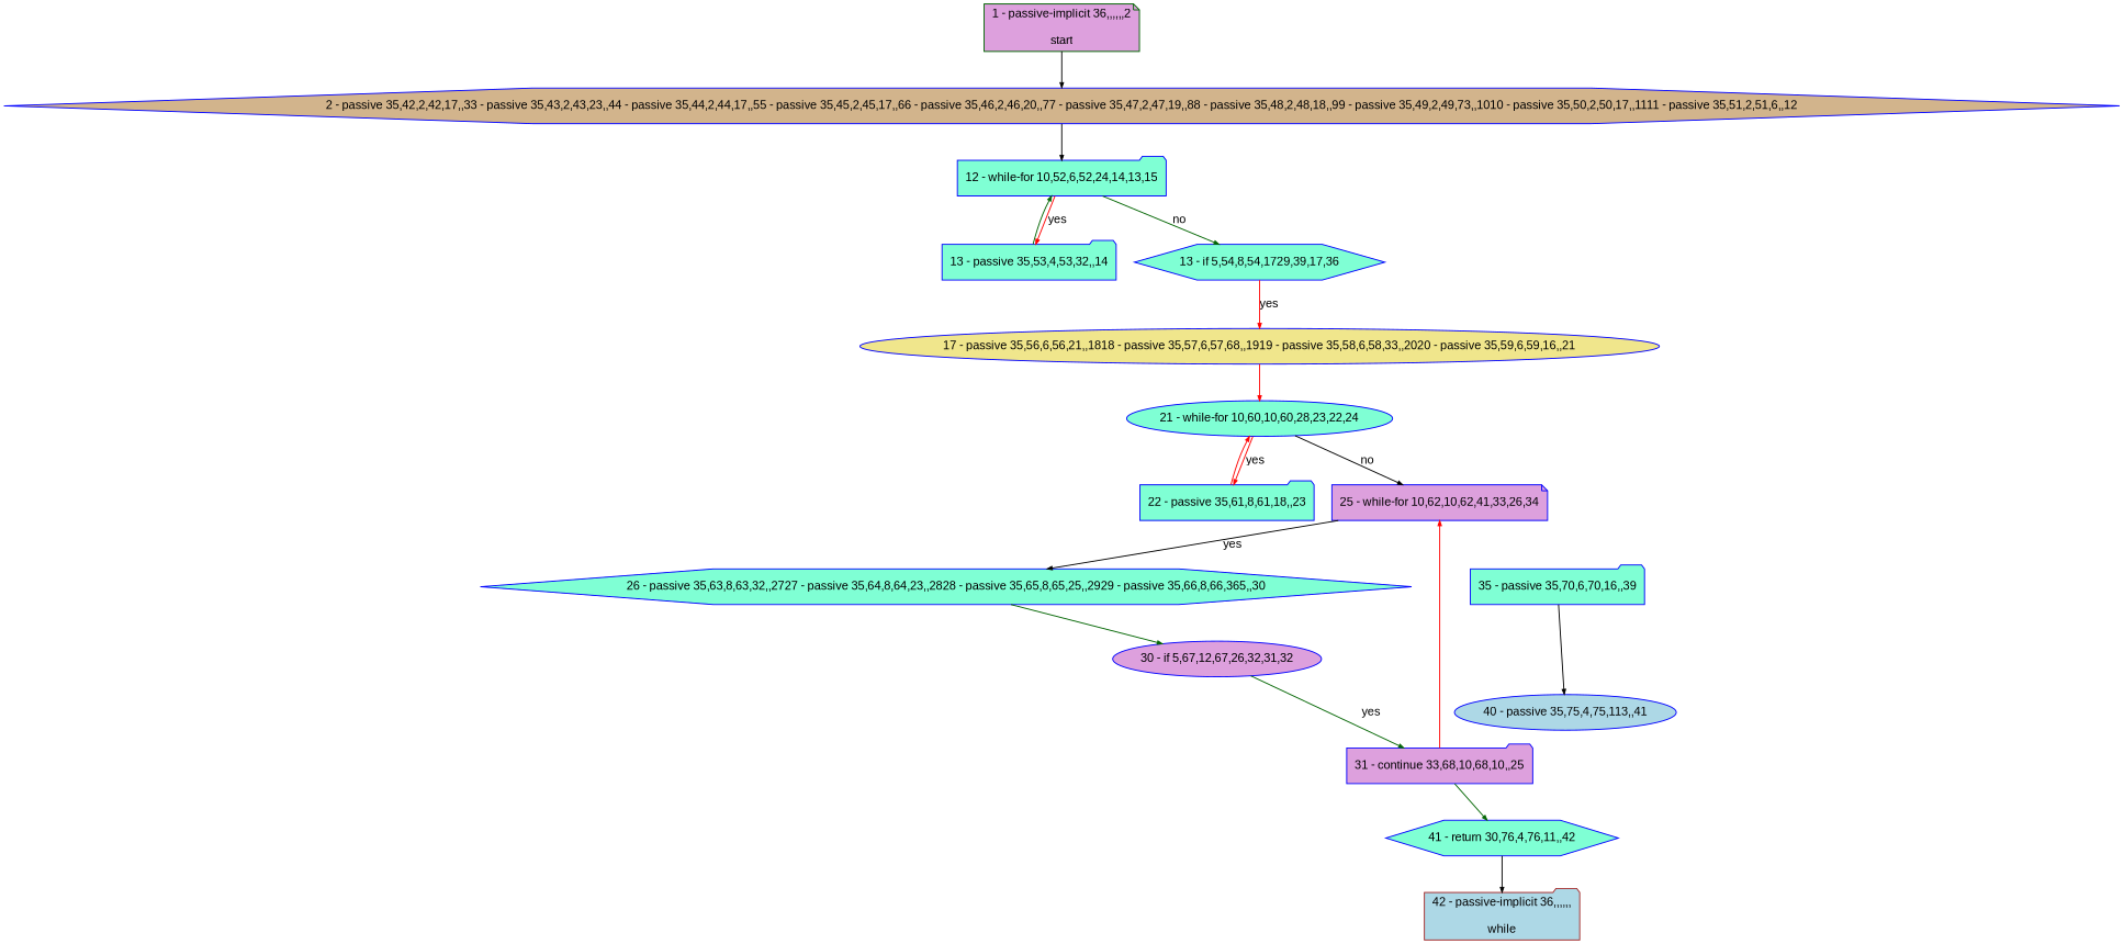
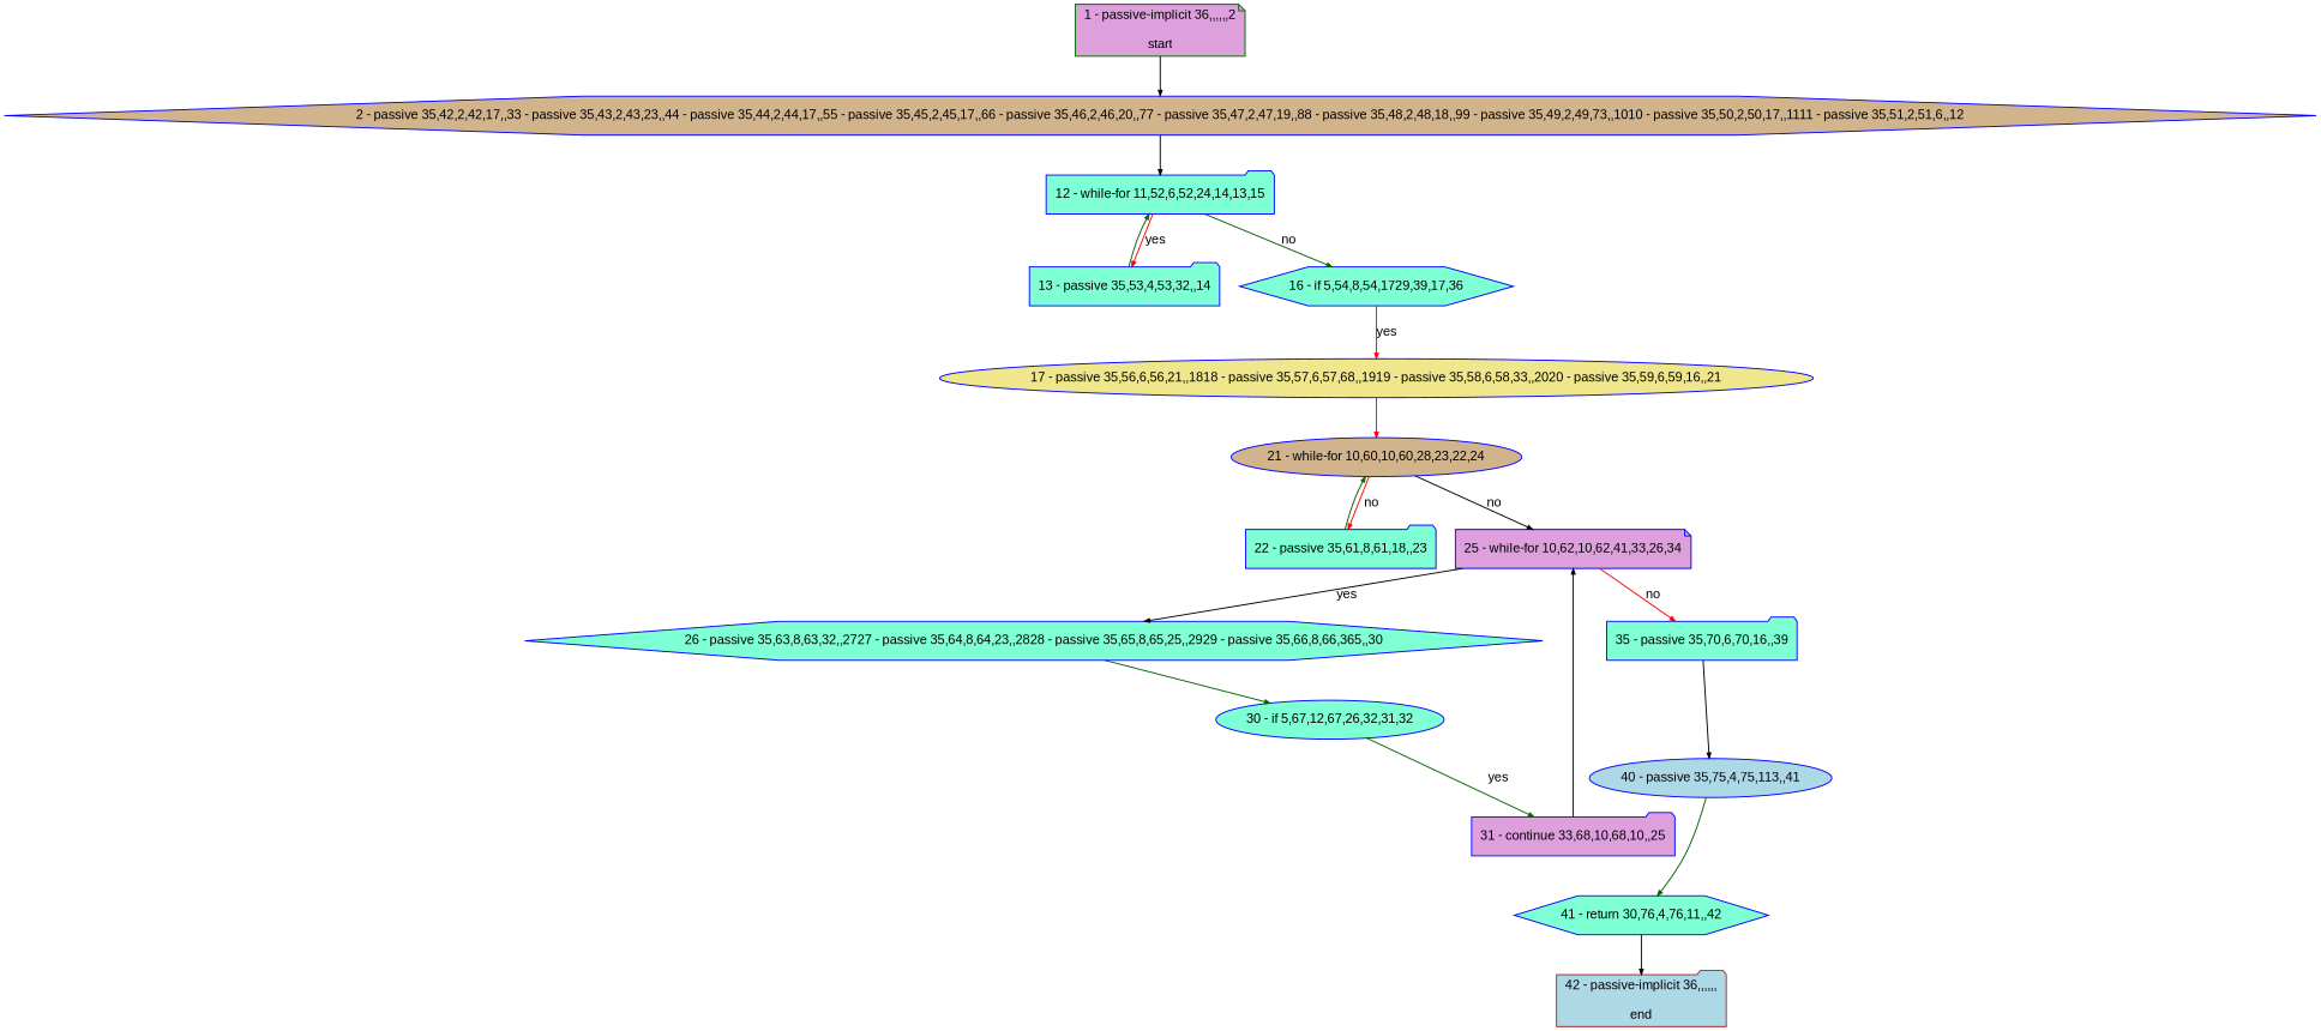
  digraph {
    bgcolor=white
    compound=true
    fillcolor="#FFFFCC"
    fontname=Arial
    fontsize=12
    pack=true
    packmode=clust
    style="rounded,filled"
    node [color="#0000ff" compound=true fillcolor=aquamarine fixedsize=false fontname=Arial fontsize=12 node_initialized=no shape=folder style=filled]
    edge [arrowhead=normal arrowsize=0.5 arrowtail=none color=black compound=true dir=forward fontcolor=black fontname=Arial fontsize=12]
    n1 [fillcolor=tan label="2 - passive 35,42,2,42,17,,33 - passive 35,43,2,43,23,,44 - passive 35,44,2,44,17,,55 - passive 35,45,2,45,17,,66 - passive 35,46,2,46,20,,77 - passive 35,47,2,47,19,,88 - passive 35,48,2,48,18,,99 - passive 35,49,2,49,73,,1010 - passive 35,50,2,50,17,,1111 - passive 35,51,2,51,6,,12" shape=hexagon]
-   n2 [label="12 - while-for 10,52,6,52,24,14,13,15"]
+   n2 [label="12 - while-for 11,52,6,52,24,14,13,15"]
    n3 [label="13 - passive 35,53,4,53,32,,14"]
-   n4 [label="13 - if 5,54,8,54,1729,39,17,36" shape=hexagon]
+   n4 [label="16 - if 5,54,8,54,1729,39,17,36" shape=hexagon]
    n5 [color="#006400" fillcolor=plum label="1 - passive-implicit 36,,,,,,2\n\nstart" shape=note]
    n6 [fillcolor=khaki label="17 - passive 35,56,6,56,21,,1818 - passive 35,57,6,57,68,,1919 - passive 35,58,6,58,33,,2020 - passive 35,59,6,59,16,,21" shape=ellipse]
-   n7 [label="21 - while-for 10,60,10,60,28,23,22,24" shape=ellipse]
+   n7 [fillcolor=tan label="21 - while-for 10,60,10,60,28,23,22,24" shape=ellipse]
    n8 [label="22 - passive 35,61,8,61,18,,23"]
    n9 [fillcolor=plum label="25 - while-for 10,62,10,62,41,33,26,34" shape=note]
    n10 [fillcolor=lightblue label="40 - passive 35,75,4,75,113,,41" shape=ellipse]
    n11 [label="41 - return 30,76,4,76,11,,42" shape=hexagon]
    n12 [label="26 - passive 35,63,8,63,32,,2727 - passive 35,64,8,64,23,,2828 - passive 35,65,8,65,25,,2929 - passive 35,66,8,66,365,,30" shape=hexagon]
    n13 [label="35 - passive 35,70,6,70,16,,39"]
-   n14 [fillcolor=plum label="30 - if 5,67,12,67,26,32,31,32" shape=ellipse]
+   n14 [label="30 - if 5,67,12,67,26,32,31,32" shape=ellipse]
    n15 [fillcolor=plum label="31 - continue 33,68,10,68,10,,25"]
-   n16 [color="#a52a2a" fillcolor=lightblue label="42 - passive-implicit 36,,,,,,\n\nwhile"]
+   n16 [color="#a52a2a" fillcolor=lightblue label="42 - passive-implicit 36,,,,,,\n\nend"]
    n1 -> n2
    n2 -> n3 [color=red label=yes]
    n2 -> n4 [color=darkgreen label=no]
    n3 -> n2 [color=darkgreen]
    n4 -> n6 [color=red label=yes]
    n5 -> n1
    n6 -> n7 [color=red]
-   n7 -> n8 [color=red label=yes]
+   n7 -> n8 [color=red label=no]
    n7 -> n9 [label=no]
-   n8 -> n7 [color=red]
+   n8 -> n7 [color=darkgreen]
    n9 -> n12 [label=yes]
-   n15 -> n11 [color=darkgreen]
+   n9 -> n13 [color=red label=no]
+   n10 -> n11 [color=darkgreen]
    n11 -> n16
    n12 -> n14 [color=darkgreen]
    n13 -> n10
    n14 -> n15 [color=darkgreen label=yes]
-   n15 -> n9 [color=red]
+   n15 -> n9
  }
